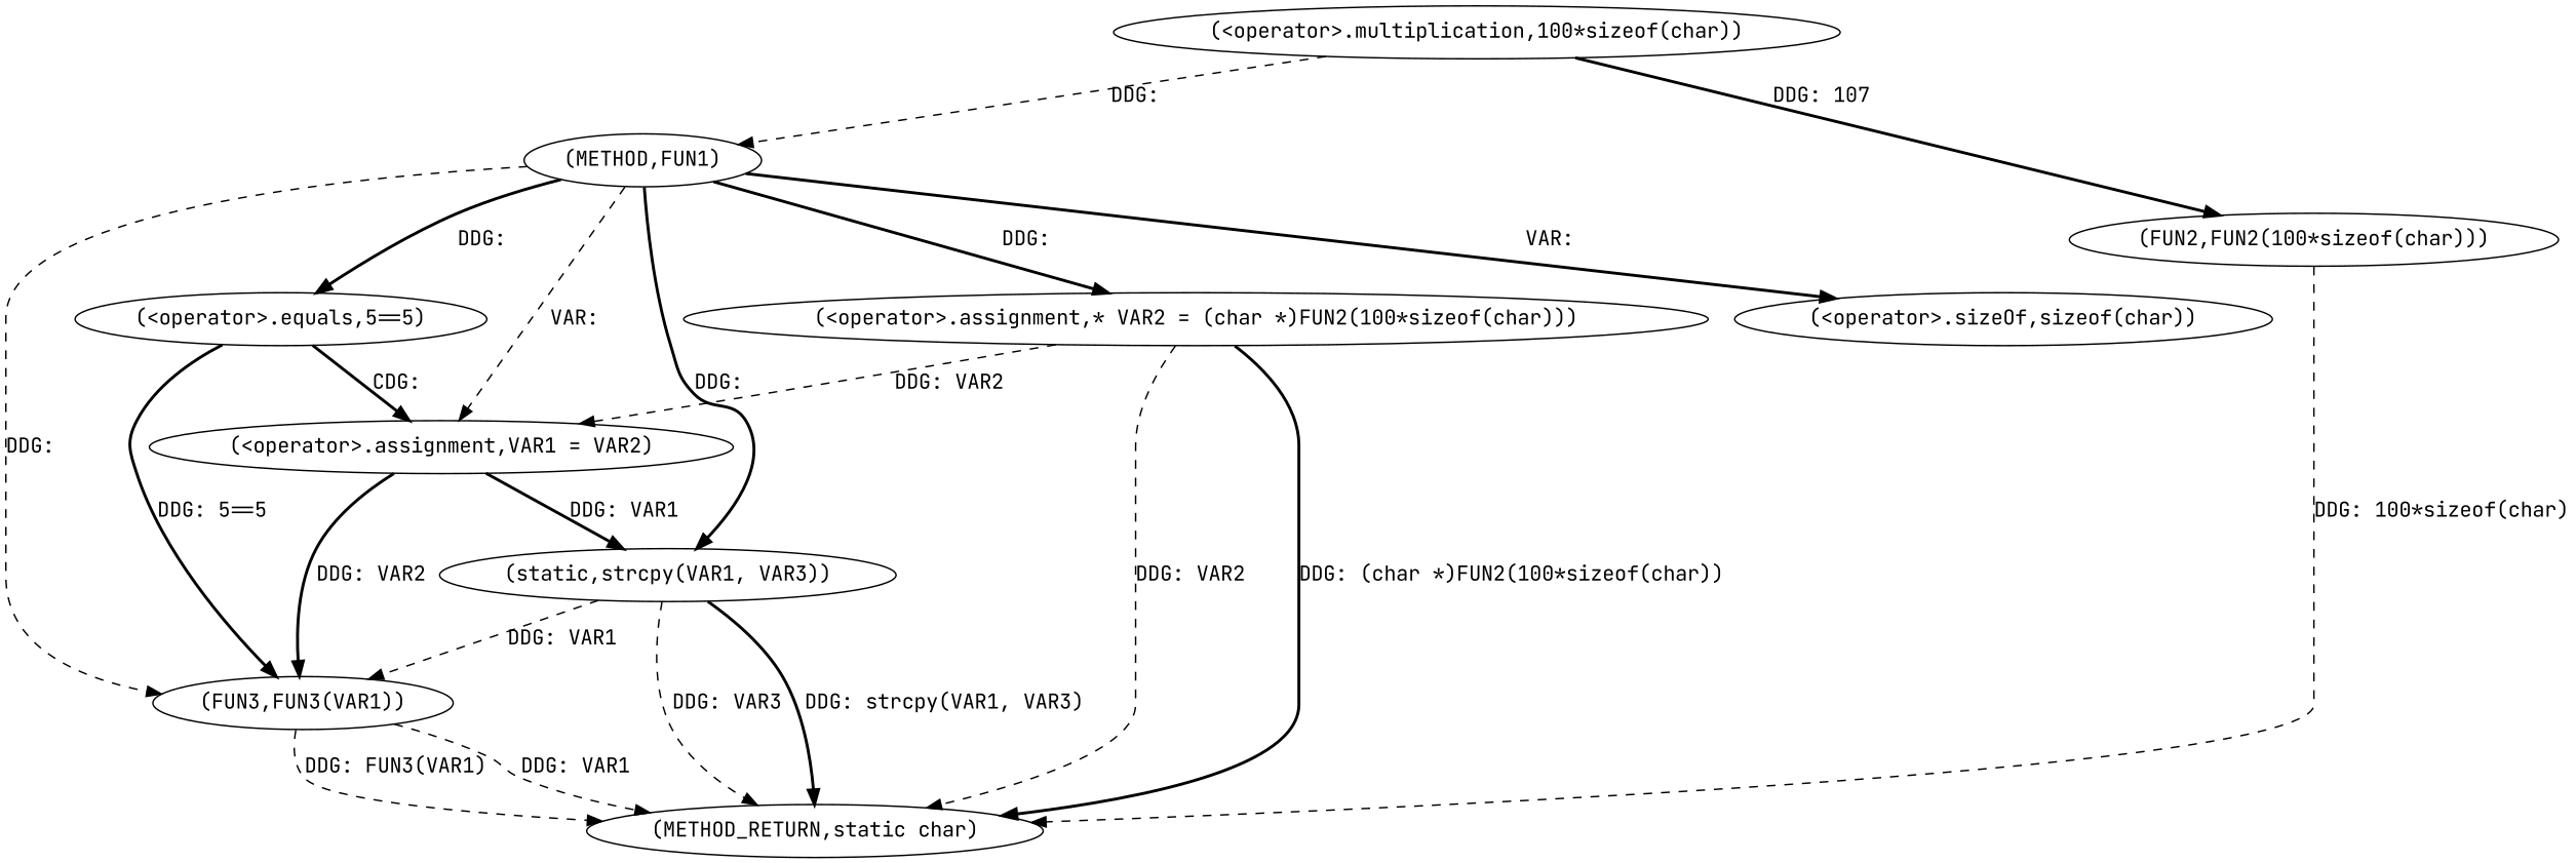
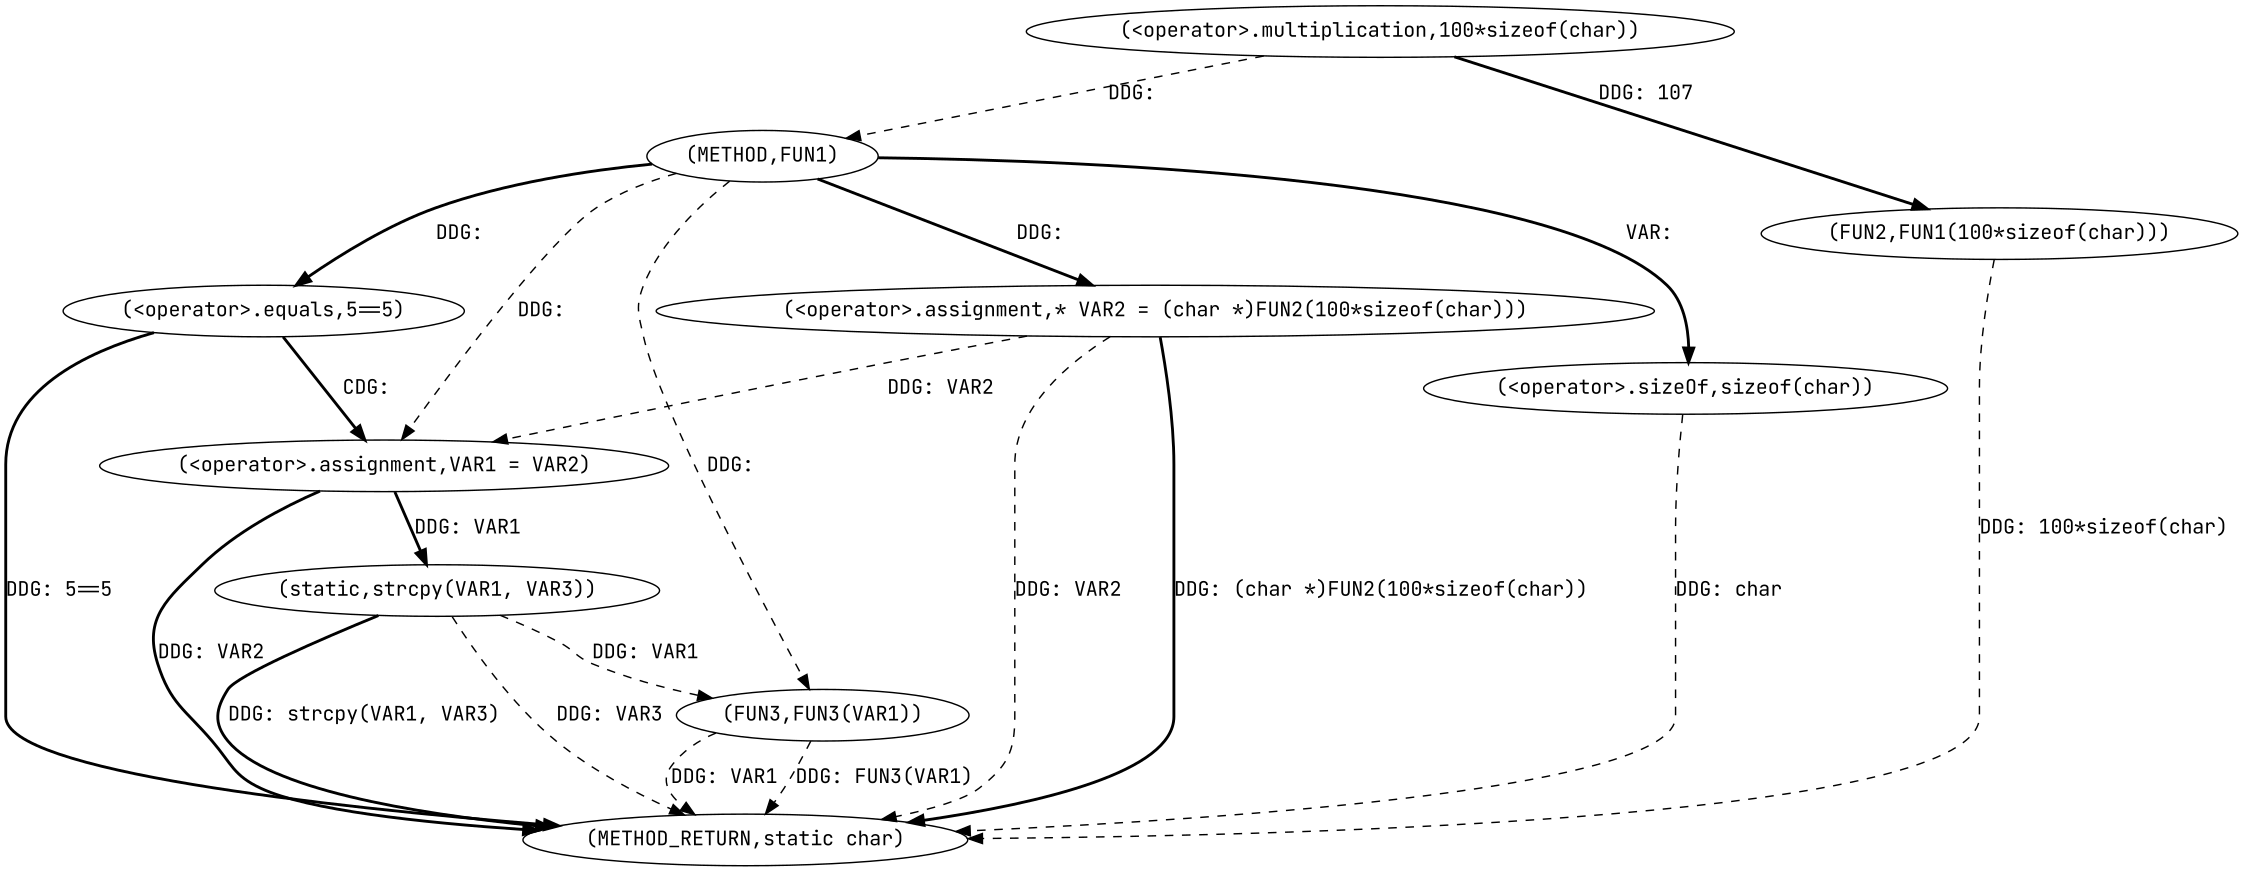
  digraph {
    fontname="JetBrains Mono"
    node [fontname="JetBrains Mono"]
    edge [fontname="JetBrains Mono" style=bold]
    n1 [label="(METHOD,FUN1)"]
    n2 [label="(<operator>.assignment,* VAR2 = (char *)FUN2(100*sizeof(char)))"]
    n3 [label="(<operator>.sizeOf,sizeof(char))"]
    n4 [label="(<operator>.equals,5==5)"]
    n5 [label="(<operator>.assignment,VAR1 = VAR2)"]
    n6 [label="(static,strcpy(VAR1, VAR3))"]
    n7 [label="(FUN3,FUN3(VAR1))"]
    n8 [label="(METHOD_RETURN,static char)"]
    n9 [label="(<operator>.multiplication,100*sizeof(char))"]
-   n10 [label="(FUN2,FUN2(100*sizeof(char)))"]
+   n10 [label="(FUN2,FUN1(100*sizeof(char)))"]
    n1 -> n2 [label="DDG: "]
    n1 -> n3 [label="VAR: "]
    n1 -> n4 [label="DDG: "]
-   n1 -> n5 [label="VAR: " style=dashed]
-   n1 -> n6 [label="DDG: "]
+   n1 -> n5 [label="DDG: " style=dashed]
    n1 -> n7 [label="DDG: " style=dashed]
    n2 -> n5 [label="DDG: VAR2" style=dashed]
    n2 -> n8 [label="DDG: VAR2" style=dashed]
    n2 -> n8 [label="DDG: (char *)FUN2(100*sizeof(char))"]
+   n3 -> n8 [label="DDG: char" style=dashed]
    n4 -> n5 [label="CDG: "]
-   n4 -> n7 [label="DDG: 5==5"]
+   n4 -> n8 [label="DDG: 5==5"]
    n5 -> n6 [label="DDG: VAR1"]
-   n5 -> n7 [label="DDG: VAR2"]
+   n5 -> n8 [label="DDG: VAR2"]
    n6 -> n7 [label="DDG: VAR1" style=dashed]
    n6 -> n8 [label="DDG: VAR3" style=dashed]
    n6 -> n8 [label="DDG: strcpy(VAR1, VAR3)"]
    n7 -> n8 [label="DDG: FUN3(VAR1)" style=dashed]
    n7 -> n8 [label="DDG: VAR1" style=dashed]
    n9 -> n1 [label="DDG: " style=dashed]
    n9 -> n10 [label="DDG: 107"]
    n10 -> n8 [label="DDG: 100*sizeof(char)" style=dashed]
  }
